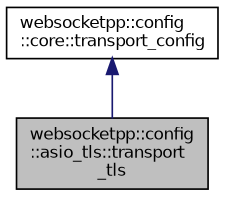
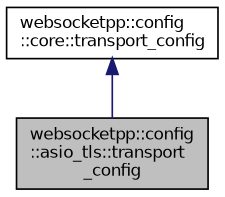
  digraph {
    fontname="DejaVu Sans"
    node [color=black fontname="DejaVu Sans" fontsize=10 shape=record style=filled]
-   n1 [fillcolor=grey75 fontcolor=black height=0.2 label="websocketpp::config\l::asio_tls::transport\l_tls" width=0.4]
+   n1 [fillcolor=grey75 fontcolor=black height=0.2 label="websocketpp::config\l::asio_tls::transport\l_config" width=0.4]
    n2 [fillcolor=white height=0.2 label="websocketpp::config\l::core::transport_config" width=0.4]
    n2 -> n1 [color=midnightblue dir=back fontname="DejaVu Sans" fontsize=10 labelfontname=Helvetica labelfontsize=10 style=solid]
  }
